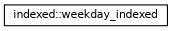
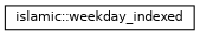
  digraph {
    rankdir=TB
-   n1 [color=black fillcolor=white fontname=Helvetica fontsize=10 height=0.2 label="indexed::weekday_indexed" shape=record style=filled width=0.4]
+   n1 [color=black fillcolor=white fontname=Helvetica fontsize=10 height=0.2 label="islamic::weekday_indexed" shape=record style=filled width=0.4]
  }
